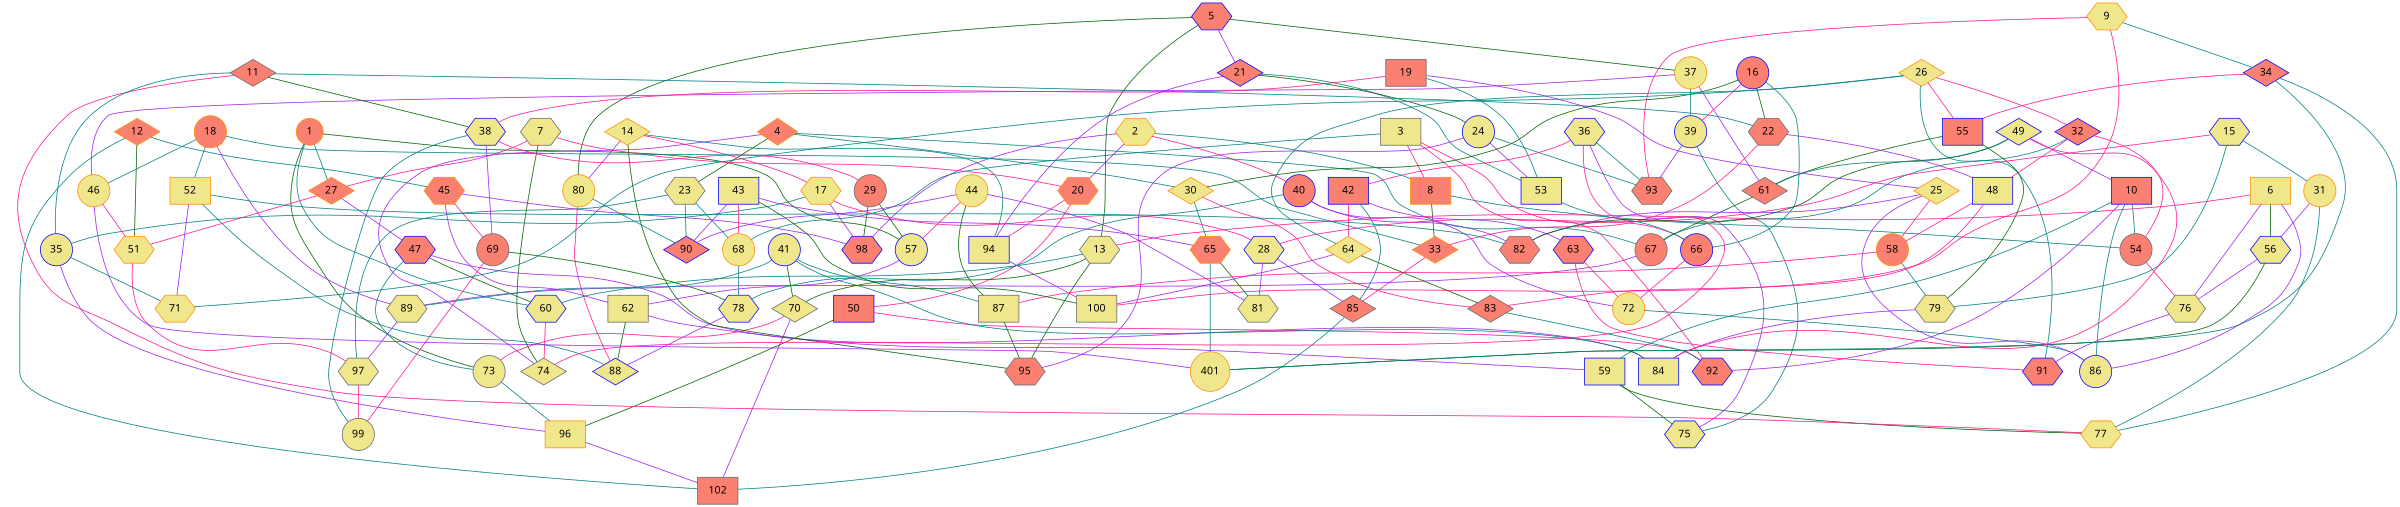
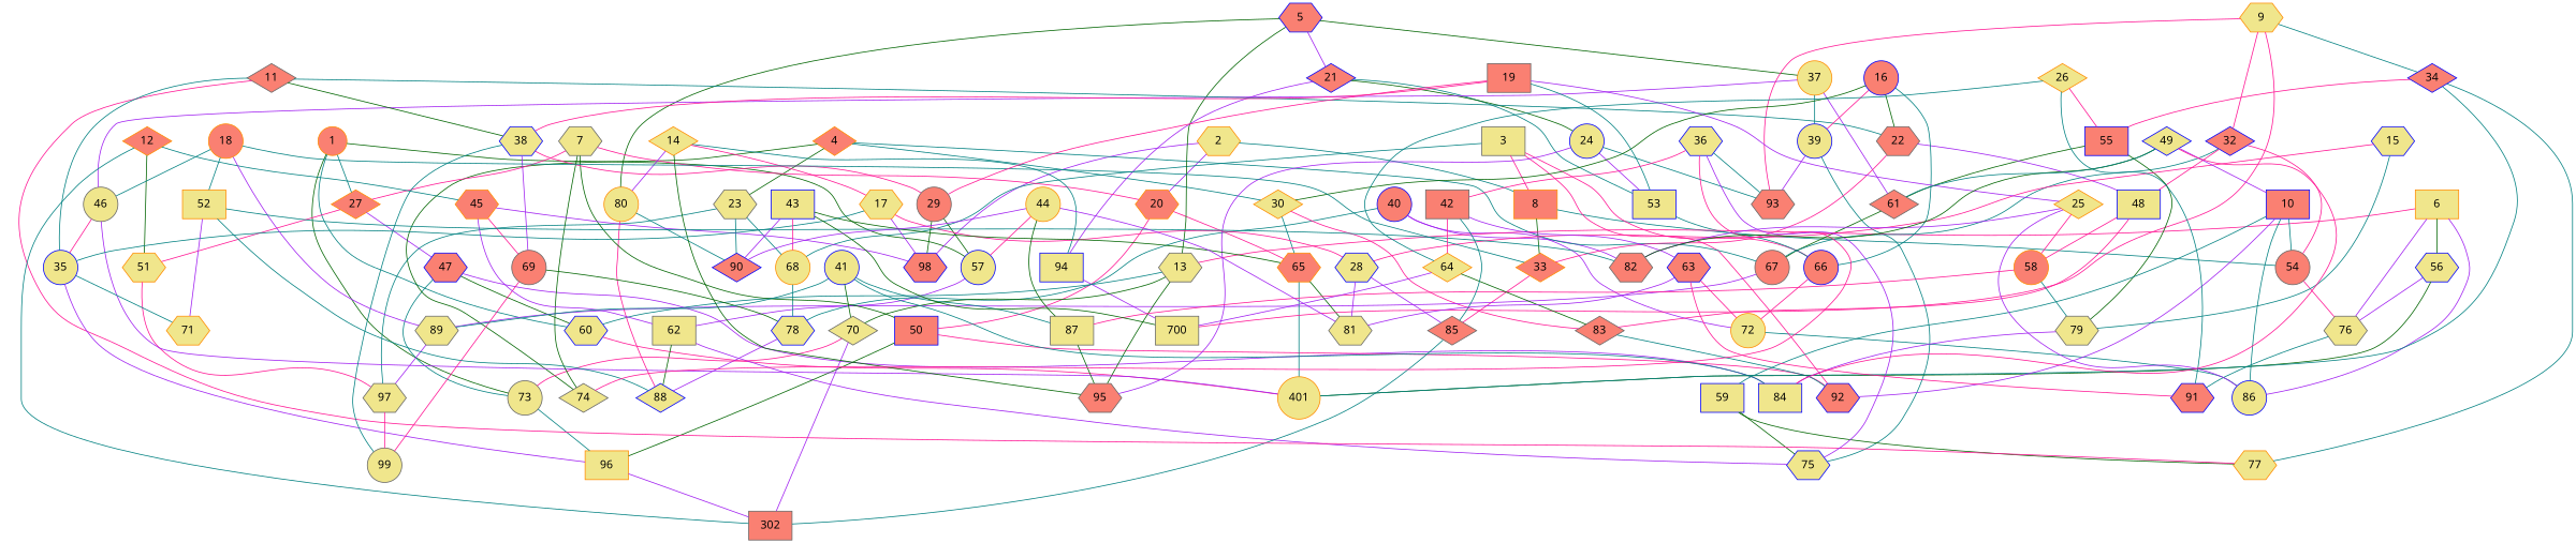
  graph {
    fontname="Noto Sans"
    node [color=blue fillcolor=khaki fontname="Noto Sans" shape=hexagon style=filled]
    edge [color=teal fontname="Noto Sans"]
    1 [color=darkorange fillcolor=salmon shape=circle]
    27 [color=darkorange fillcolor=salmon shape=diamond]
    57 [shape=circle]
    60
    73 [color=gray40 shape=circle]
    51 [color=darkorange]
    47 [fillcolor=salmon]
    62 [color=gray40 shape=box]
    74 [color=gray40 shape=diamond]
    96 [color=darkorange shape=box]
    2 [color=darkorange]
    8 [color=darkorange fillcolor=salmon shape=box]
    20 [color=darkorange fillcolor=salmon]
    40 [fillcolor=salmon shape=circle]
    98 [fillcolor=salmon]
    33 [color=darkorange fillcolor=salmon shape=diamond]
    54 [color=gray40 fillcolor=salmon shape=circle]
    50 [fillcolor=salmon shape=box]
    94 [shape=box]
    82 [color=gray40 fillcolor=salmon]
    72 [color=darkorange shape=circle]
    78
    3 [color=gray40 shape=box]
    66 [fillcolor=salmon shape=circle]
    68 [color=darkorange shape=circle]
    92 [fillcolor=salmon]
    4 [color=darkorange fillcolor=salmon shape=diamond]
    23 [color=gray40]
    30 [color=darkorange shape=diamond]
    67 [color=gray40 fillcolor=salmon shape=circle]
    90 [fillcolor=salmon shape=diamond]
    97 [color=gray40]
    65 [color=darkorange fillcolor=salmon]
    83 [color=gray40 fillcolor=salmon shape=diamond]
    89 [color=gray40]
    5 [fillcolor=salmon]
    13 [color=gray40]
    21 [fillcolor=salmon shape=diamond]
    37 [color=darkorange shape=circle]
    80 [color=darkorange shape=circle]
    95 [color=gray40 fillcolor=salmon]
    70 [color=gray40 shape=diamond]
    53 [shape=box]
    24 [shape=circle]
    39 [shape=circle]
-   46 [color=darkorange shape=circle]
+   46 [color=gray40 shape=circle]
    61 [color=gray40 fillcolor=salmon shape=diamond]
    88 [shape=diamond]
    6 [color=darkorange shape=box]
    56
    76 [color=gray40]
    86 [shape=circle]
    n53 [color=darkorange label=401 shape=circle]
    91 [fillcolor=salmon]
    7 [color=gray40]
    85 [color=gray40 fillcolor=salmon shape=diamond]
    9 [color=darkorange]
    32 [fillcolor=salmon shape=diamond]
    34 [fillcolor=salmon shape=diamond]
    93 [color=gray40 fillcolor=salmon]
-   100 [color=gray40 shape=box]
+   100 [color=gray40 shape=box label=700]
    48 [shape=box]
    77 [color=darkorange]
    55 [fillcolor=salmon shape=box]
    10 [fillcolor=salmon shape=box]
    59 [shape=box]
    75
    11 [color=gray40 fillcolor=salmon shape=diamond]
    22 [color=gray40 fillcolor=salmon]
    35 [shape=circle]
    38
    71 [color=darkorange]
    29 [color=gray40 fillcolor=salmon shape=circle]
    69 [color=gray40 fillcolor=salmon shape=circle]
    99 [color=gray40 shape=circle]
    12 [color=darkorange fillcolor=salmon shape=diamond]
    45 [color=darkorange fillcolor=salmon]
-   102 [color=gray40 fillcolor=salmon shape=box]
+   102 [color=gray40 fillcolor=salmon shape=box label=302]
    14 [color=darkorange shape=diamond]
    17 [color=darkorange]
    28
    15
-   31 [color=darkorange shape=circle]
    79 [color=gray40]
    81 [color=gray40]
    84 [shape=box]
    16 [fillcolor=salmon shape=circle]
    18 [color=darkorange fillcolor=salmon shape=circle]
    52 [color=darkorange shape=box]
    19 [color=gray40 fillcolor=salmon shape=box]
    25 [color=darkorange shape=diamond]
    58 [color=darkorange fillcolor=salmon shape=circle]
    87 [color=gray40 shape=box]
    26 [color=darkorange shape=diamond]
    64 [color=darkorange shape=diamond]
    36
-   42 [fillcolor=salmon shape=box]
+   42 [color=gray40 fillcolor=salmon shape=box]
    63 [fillcolor=salmon]
    41 [shape=circle]
    43 [shape=box]
    44 [color=darkorange shape=circle]
    49 [shape=diamond]
    1 -- 27
    1 -- 57 [color=darkgreen]
    1 -- 60
    1 -- 73 [color=darkgreen]
    27 -- 51 [color=deeppink]
    27 -- 47 [color=purple]
    57 -- 62 [color=purple]
-   60 -- 74 [color=deeppink]
+   60 -- n53 [color=deeppink]
    73 -- 96
    51 -- 97 [color=deeppink]
    47 -- 60 [color=darkgreen]
    47 -- 73
    47 -- 84 [color=purple]
    62 -- 88 [color=darkgreen]
-   62 -- 59 [color=purple]
+   62 -- 75 [color=purple]
    96 -- 102 [color=purple]
    2 -- 8
    2 -- 20 [color=purple]
-   2 -- 40 [color=deeppink]
    2 -- 98 [color=purple]
    8 -- 33 [color=darkgreen]
    8 -- 54
    20 -- 50 [color=deeppink]
-   20 -- 94 [color=deeppink]
+   20 -- 65 [color=deeppink]
    40 -- 82 [color=purple]
    40 -- 72 [color=purple]
    40 -- 78
    33 -- 85 [color=deeppink]
    54 -- 76 [color=deeppink]
    50 -- 96 [color=darkgreen]
    50 -- 92 [color=deeppink]
    94 -- 100 [color=purple]
    72 -- 86
    78 -- 88 [color=purple]
    3 -- 8 [color=deeppink]
    3 -- 66 [color=deeppink]
    3 -- 68
    3 -- 92 [color=deeppink]
    66 -- 72 [color=deeppink]
    68 -- 78
-   4 -- 74 [color=purple]
+   4 -- 74 [color=darkgreen]
    4 -- 23 [color=darkgreen]
    4 -- 30
    4 -- 67
    23 -- 68
    23 -- 90
    23 -- 97
    30 -- 65
    30 -- 83 [color=deeppink]
    67 -- 89 [color=purple]
    97 -- 99 [color=deeppink]
    65 -- n53
    65 -- 81 [color=darkgreen]
    83 -- 92
    89 -- 97 [color=purple]
    5 -- 13 [color=darkgreen]
    5 -- 21 [color=purple]
    5 -- 37 [color=darkgreen]
    5 -- 80 [color=darkgreen]
    13 -- 60
    13 -- 95 [color=darkgreen]
    13 -- 70 [color=darkgreen]
    21 -- 94 [color=purple]
    21 -- 53
    21 -- 24 [color=darkgreen]
    37 -- 39
    37 -- 46 [color=purple]
    37 -- 61 [color=purple]
    80 -- 90
    80 -- 88 [color=deeppink]
    70 -- 73 [color=deeppink]
    70 -- 102 [color=purple]
    53 -- 66
    24 -- 95 [color=purple]
    24 -- 53 [color=purple]
    24 -- 93
    39 -- 93 [color=purple]
    39 -- 75
-   46 -- 51 [color=deeppink]
+   46 -- 35 [color=deeppink]
    46 -- n53 [color=purple]
    61 -- 67 [color=darkgreen]
    6 -- 13 [color=deeppink]
    6 -- 56 [color=darkgreen]
    6 -- 76 [color=purple]
    6 -- 86 [color=purple]
    56 -- 76 [color=purple]
    56 -- n53 [color=darkgreen]
-   76 -- 91 [color=purple]
+   76 -- 91
    7 -- 27 [color=deeppink]
    7 -- 74 [color=darkgreen]
    7 -- 20 [color=deeppink]
+   7 -- 50 [color=darkgreen]
    85 -- 102
-   26 -- 32 [color=deeppink]
+   9 -- 32 [color=deeppink]
    9 -- 34
    9 -- 93 [color=deeppink]
    9 -- 100 [color=deeppink]
    32 -- 54 [color=deeppink]
    32 -- 67
    32 -- 48 [color=deeppink]
    34 -- n53
    34 -- 77
    34 -- 55 [color=deeppink]
    48 -- 83 [color=deeppink]
    48 -- 58 [color=deeppink]
    55 -- 61 [color=darkgreen]
    55 -- 79 [color=darkgreen]
    10 -- 54
    10 -- 92 [color=purple]
    10 -- 86
    10 -- 59
    59 -- 77 [color=darkgreen]
    59 -- 75 [color=darkgreen]
    11 -- 77 [color=deeppink]
    11 -- 22
    11 -- 35
    11 -- 38 [color=darkgreen]
    22 -- 33 [color=deeppink]
    22 -- 48 [color=purple]
    35 -- 96 [color=purple]
    35 -- 71
    38 -- 29 [color=deeppink]
    38 -- 69 [color=purple]
    38 -- 99
    29 -- 57 [color=darkgreen]
    29 -- 98 [color=darkgreen]
    69 -- 78 [color=darkgreen]
    69 -- 99 [color=deeppink]
    12 -- 51 [color=darkgreen]
    12 -- 45
    12 -- 102
    45 -- 62 [color=purple]
    45 -- 98 [color=purple]
    45 -- 69 [color=deeppink]
    14 -- 94
    14 -- 80 [color=purple]
    14 -- 95 [color=darkgreen]
    14 -- 17 [color=deeppink]
    17 -- 98 [color=purple]
    17 -- 35
    17 -- 28 [color=deeppink]
    28 -- 85 [color=purple]
    28 -- 81 [color=purple]
    15 -- 28 [color=deeppink]
-   15 -- 31
    15 -- 79
-   31 -- 56 [color=purple]
-   31 -- 77
    79 -- 84 [color=purple]
    16 -- 66
    16 -- 30 [color=darkgreen]
    16 -- 39 [color=deeppink]
    16 -- 22 [color=darkgreen]
    18 -- 33
    18 -- 89 [color=purple]
    18 -- 46
    18 -- 52
    52 -- 82
    52 -- 88
    52 -- 71 [color=purple]
    19 -- 53
    19 -- 38 [color=deeppink]
+   19 -- 29 [color=deeppink]
    19 -- 25 [color=purple]
    25 -- 82 [color=purple]
    25 -- 86 [color=purple]
    25 -- 58 [color=deeppink]
    58 -- 79
    58 -- 87 [color=deeppink]
    87 -- 95 [color=darkgreen]
    26 -- 91
    26 -- 55 [color=deeppink]
-   26 -- 71
    26 -- 64
    64 -- 83 [color=darkgreen]
    64 -- 100 [color=purple]
    36 -- 74 [color=deeppink]
    36 -- 93
    36 -- 75 [color=purple]
    36 -- 42 [color=deeppink]
    42 -- 85
    42 -- 64 [color=deeppink]
    42 -- 63 [color=purple]
    63 -- 72 [color=deeppink]
    63 -- 91 [color=deeppink]
+   63 -- 81 [color=purple]
    41 -- 89
    41 -- 70 [color=darkgreen]
    41 -- 84
    41 -- 87
    43 -- 68 [color=deeppink]
    43 -- 90 [color=purple]
-   43 -- 65 [color=purple]
+   43 -- 65 [color=darkgreen]
    43 -- 100 [color=darkgreen]
    44 -- 57 [color=deeppink]
    44 -- 90 [color=purple]
    44 -- 81 [color=purple]
    44 -- 87 [color=darkgreen]
    49 -- 82 [color=darkgreen]
    49 -- 61
    49 -- 10 [color=purple]
    49 -- 84 [color=deeppink]
  }
